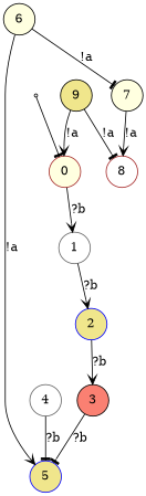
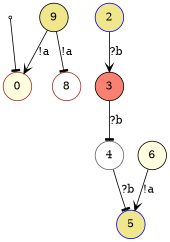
  digraph {
    node [color=black fillcolor=white shape=circle style=filled]
    edge [arrowhead=vee]
    ENTRY [shape=point]
    0 [color=brown fillcolor=lightyellow]
-   1 [color=gray40]
    2 [color=blue fillcolor=khaki]
    3 [fillcolor=salmon]
    4 [color=gray40]
    5 [color=blue fillcolor=khaki]
    6 [fillcolor=lightyellow]
-   7 [fillcolor=lightyellow]
    8 [color=brown]
    9 [fillcolor=khaki]
    ENTRY -> 0 [arrowhead=tee]
-   0 -> 1 [label="?b"]
-   1 -> 2 [label="?b"]
    2 -> 3 [label="?b"]
-   3 -> 5 [arrowhead=tee label="?b"]
+   3 -> 4 [arrowhead=tee label="?b"]
    4 -> 5 [arrowhead=tee label="?b"]
    6 -> 5 [label="!a"]
-   6 -> 7 [arrowhead=tee label="!a"]
-   7 -> 8 [label="!a"]
    9 -> 0 [label="!a"]
    9 -> 8 [arrowhead=tee label="!a"]
  }
